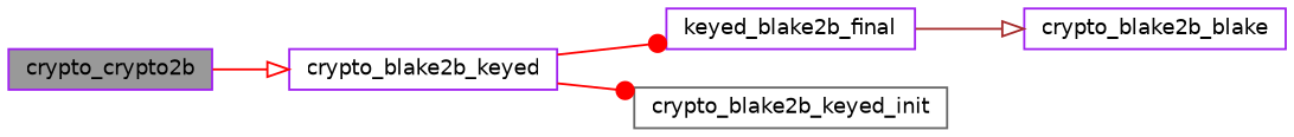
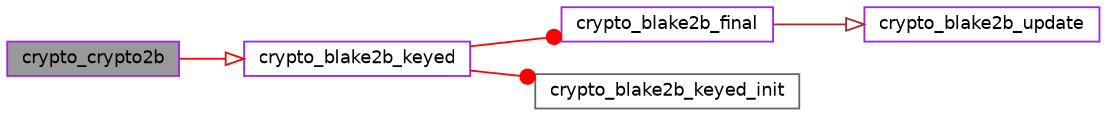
  digraph {
    rankdir=LR
    node [color=purple fillcolor=white fontname=Helvetica fontsize=10 shape=box style=filled]
    edge [arrowhead=onormal color=red fontname=Helvetica fontsize=10 labelfontname=Helvetica labelfontsize=10 style=solid]
    n1 [fillcolor=grey60 fontcolor=black height=0.2 label=crypto_crypto2b width=0.4]
    n2 [height=0.2 label=crypto_blake2b_keyed width=0.4]
-   n3 [height=0.2 label=keyed_blake2b_final width=0.4]
+   n3 [height=0.2 label=crypto_blake2b_final width=0.4]
    n4 [color=gray40 height=0.2 label=crypto_blake2b_keyed_init width=0.4]
-   n5 [height=0.2 label=crypto_blake2b_blake width=0.4]
+   n5 [height=0.2 label=crypto_blake2b_update width=0.4]
    n1 -> n2
    n2 -> n3 [arrowhead=dot]
    n2 -> n4 [arrowhead=dot]
    n3 -> n5 [color=brown]
  }
